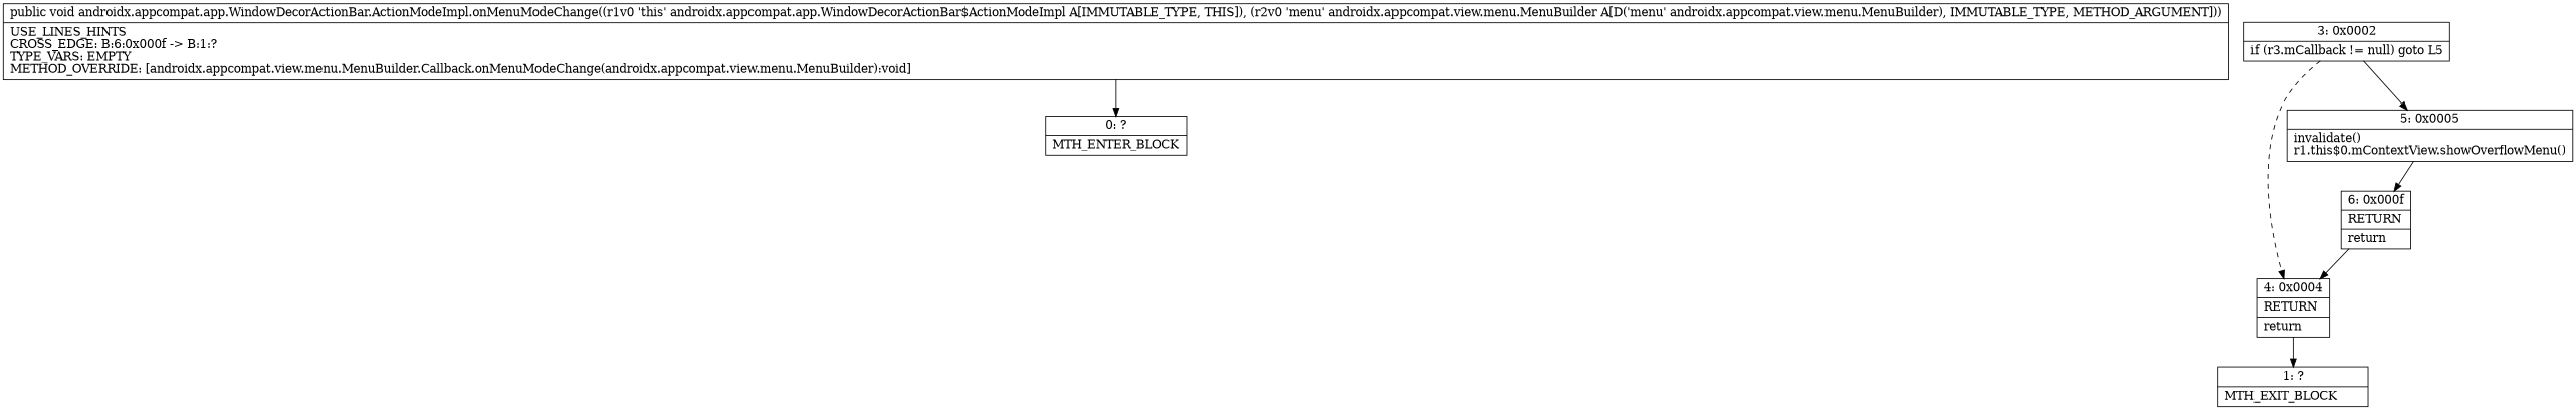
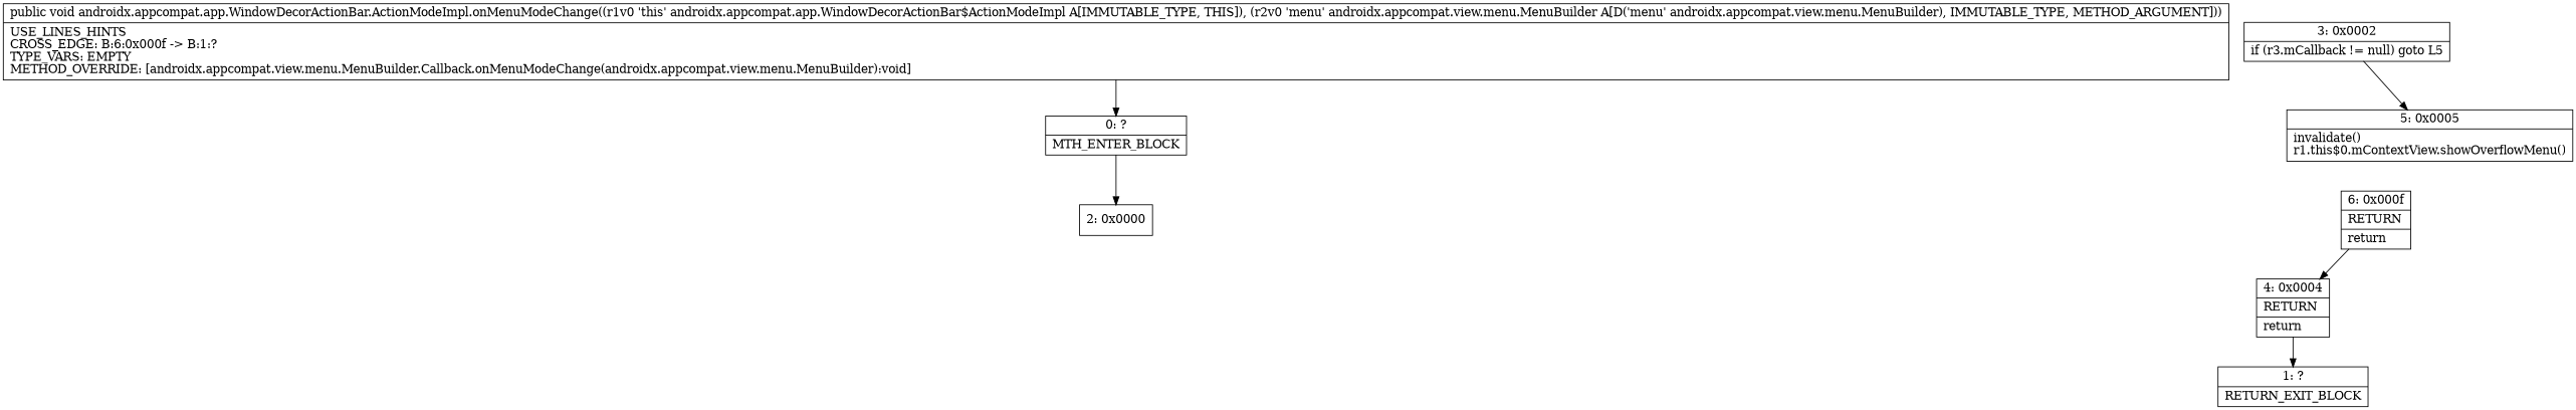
  digraph {
    node [shape=record]
    n1 [label="{0\:\ ?|MTH_ENTER_BLOCK\l}"]
+   n2 [label="{2\:\ 0x0000}"]
    n3 [label="{3\:\ 0x0002|if (r3.mCallback != null) goto L5\l}"]
    n4 [label="{4\:\ 0x0004|RETURN\l|return\l}"]
    n5 [label="{5\:\ 0x0005|invalidate()\lr1.this$0.mContextView.showOverflowMenu()\l}"]
-   n6 [label="{1\:\ ?|MTH_EXIT_BLOCK\l}"]
+   n6 [label="{1\:\ ?|RETURN_EXIT_BLOCK\l}"]
    n7 [label="{6\:\ 0x000f|RETURN\l|return\l}"]
    n8 [label="{public void androidx.appcompat.app.WindowDecorActionBar.ActionModeImpl.onMenuModeChange((r1v0 'this' androidx.appcompat.app.WindowDecorActionBar$ActionModeImpl A[IMMUTABLE_TYPE, THIS]), (r2v0 'menu' androidx.appcompat.view.menu.MenuBuilder A[D('menu' androidx.appcompat.view.menu.MenuBuilder), IMMUTABLE_TYPE, METHOD_ARGUMENT]))  | USE_LINES_HINTS\lCROSS_EDGE: B:6:0x000f \-\> B:1:?\lTYPE_VARS: EMPTY\lMETHOD_OVERRIDE: [androidx.appcompat.view.menu.MenuBuilder.Callback.onMenuModeChange(androidx.appcompat.view.menu.MenuBuilder):void]\l}"]
-   n3 -> n4 [style=dashed]
+   n1 -> n2
    n3 -> n5
    n4 -> n6
-   n5 -> n7
    n7 -> n4
    n8 -> n1
  }
